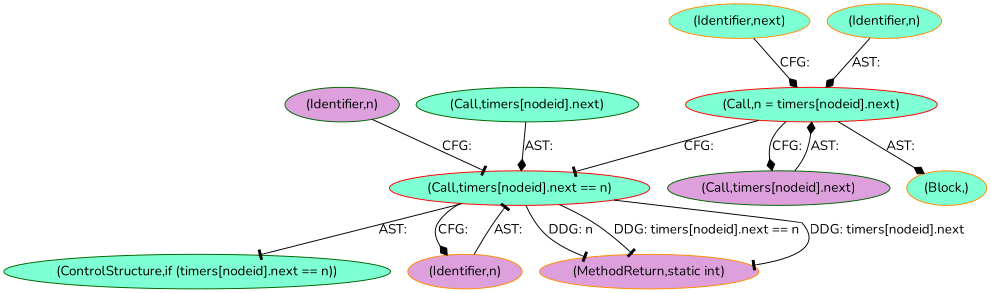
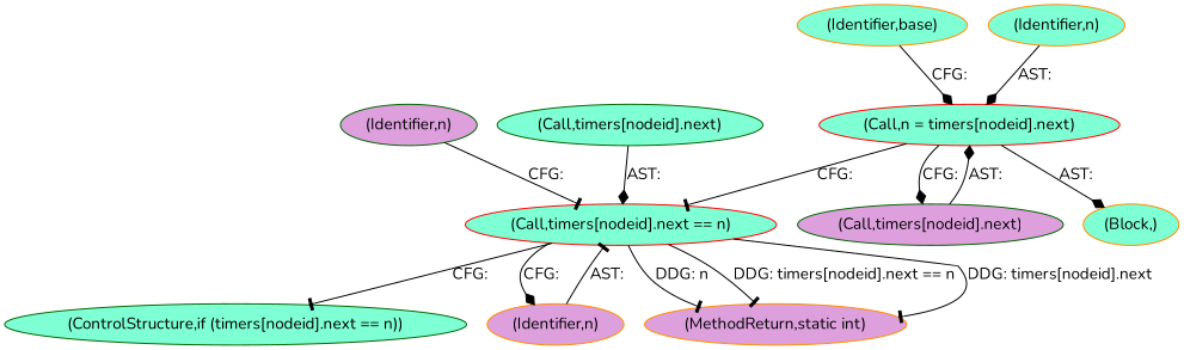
  digraph {
    fontname=Nunito
    node [color=darkorange fillcolor=aquamarine fontname=Nunito style=filled]
    edge [arrowhead=tee fontname=Nunito]
    n1 [color=red label="(Call,n = timers[nodeid].next)"]
    n2 [color=red label="(Call,timers[nodeid].next == n)"]
    n3 [color=darkgreen fillcolor=plum label="(Call,timers[nodeid].next)"]
    n4 [label="(Block,)"]
    n5 [color=darkgreen label="(ControlStructure,if (timers[nodeid].next == n))"]
    n6 [fillcolor=plum label="(Identifier,n)"]
    n7 [fillcolor=plum label="(MethodReturn,static int)"]
-   n8 [label="(Identifier,next)"]
+   n8 [label="(Identifier,base)"]
    n9 [color=darkgreen fillcolor=plum label="(Identifier,n)"]
    n10 [color=darkgreen label="(Call,timers[nodeid].next)"]
    n11 [label="(Identifier,n)"]
    n1 -> n2 [label="CFG: "]
    n1 -> n3 [arrowhead=diamond label="CFG: "]
    n1 -> n4 [arrowhead=diamond label="AST: "]
-   n2 -> n5 [label="AST: "]
+   n2 -> n5 [label="CFG: "]
    n2 -> n6 [arrowhead=diamond label="CFG: "]
    n2 -> n7 [label="DDG: n"]
    n2 -> n7 [label="DDG: timers[nodeid].next == n"]
    n2 -> n7 [label="DDG: timers[nodeid].next"]
    n3 -> n1 [arrowhead=diamond label="AST: "]
    n6 -> n2 [label="AST: "]
    n8 -> n1 [arrowhead=diamond label="CFG: "]
    n9 -> n2 [label="CFG: "]
    n10 -> n2 [arrowhead=diamond label="AST: "]
    n11 -> n1 [arrowhead=diamond label="AST: "]
  }
